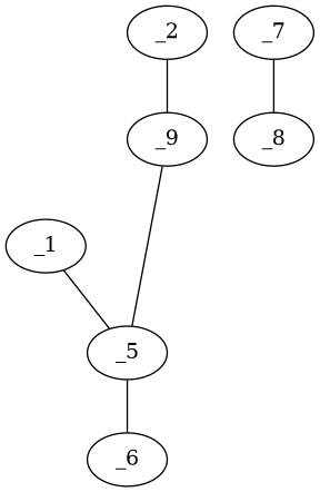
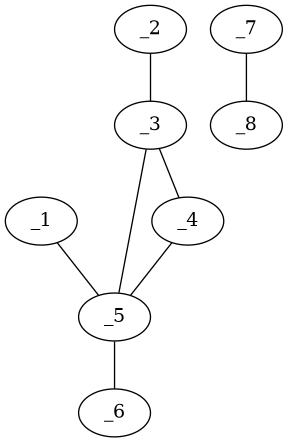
  graph {
    node [charge=0 chem=1 symbol="C  " x=3.0878 y=-1.6149]
    edge [valence=1]
    _1 [chem=2 symbol="O  " x=3.5878]
    _5 [chem=5 symbol="S  " x=2.5878]
    _2 [x=3.8968 y=-0.6639]
-   _3 [y=-0.0761 label=_9]
+   _3 [y=-0.0761]
    _6 [chem=2 symbol="O  " x=2 y=-2.4239]
+   _4 [chem=2 symbol="O  " x=2.2788 y=-0.6639]
    _7 [y=0.9239]
    _8 [x=3.9538 y=1.4239]
    _1 -- _5
    _5 -- _6 [valence=2]
    _2 -- _3
    _3 -- _5
+   _3 -- _4
+   _4 -- _5
    _7 -- _8
  }
